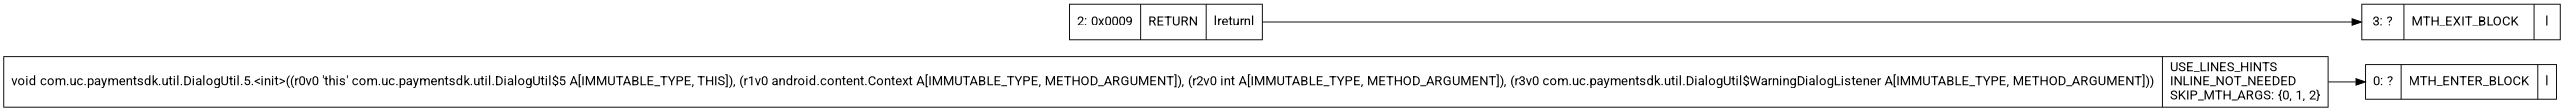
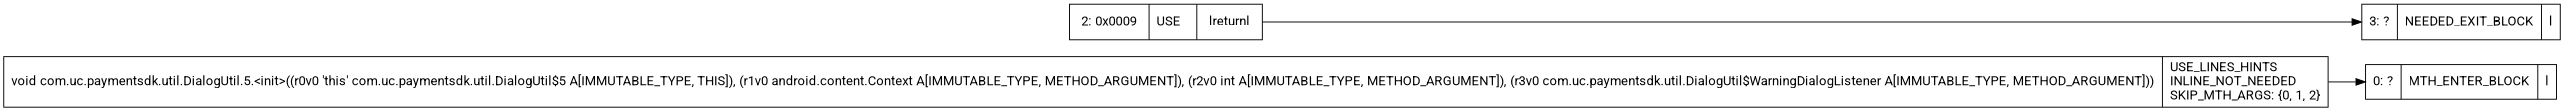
  digraph {
    fontname=Roboto
    rankdir=LR
    node [fontname=Roboto shape=record]
    edge [fontname=Roboto]
    n1 [label="{0\:\ ?|MTH_ENTER_BLOCK\l|l}"]
-   n2 [label="{2\:\ 0x0009|RETURN\l|lreturnl}"]
-   n3 [label="{3\:\ ?|MTH_EXIT_BLOCK\l|l}"]
+   n2 [label="{2\:\ 0x0009|USE\l|lreturnl}"]
+   n3 [label="{3\:\ ?|NEEDED_EXIT_BLOCK\l|l}"]
    n4 [label="{void com.uc.paymentsdk.util.DialogUtil.5.\<init\>((r0v0 'this' com.uc.paymentsdk.util.DialogUtil$5 A[IMMUTABLE_TYPE, THIS]), (r1v0 android.content.Context A[IMMUTABLE_TYPE, METHOD_ARGUMENT]), (r2v0 int A[IMMUTABLE_TYPE, METHOD_ARGUMENT]), (r3v0 com.uc.paymentsdk.util.DialogUtil$WarningDialogListener A[IMMUTABLE_TYPE, METHOD_ARGUMENT]))  | USE_LINES_HINTS\lINLINE_NOT_NEEDED\lSKIP_MTH_ARGS: \{0, 1, 2\}\l}"]
    n2 -> n3
    n4 -> n1
  }
